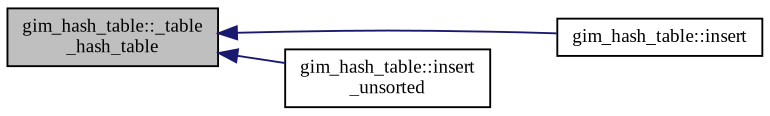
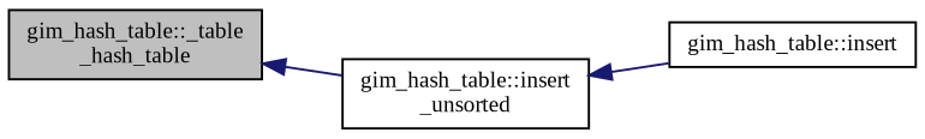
  digraph {
    fontname="Liberation Serif"
    rankdir=LR
    node [color=black fillcolor=white fontname="Liberation Serif" fontsize=10 shape=record style=filled]
    edge [color=midnightblue dir=back fontname="Liberation Serif" fontsize=10 labelfontname=Helvetica labelfontsize=10 style=solid]
    n1 [fillcolor=grey75 fontcolor=black height=0.2 label="gim_hash_table::_table\l_hash_table" width=0.4]
    n2 [height=0.2 label="gim_hash_table::insert" width=0.4]
    n3 [height=0.2 label="gim_hash_table::insert\l_unsorted" width=0.4]
-   n1 -> n2
+   n3 -> n2
    n1 -> n3
  }
